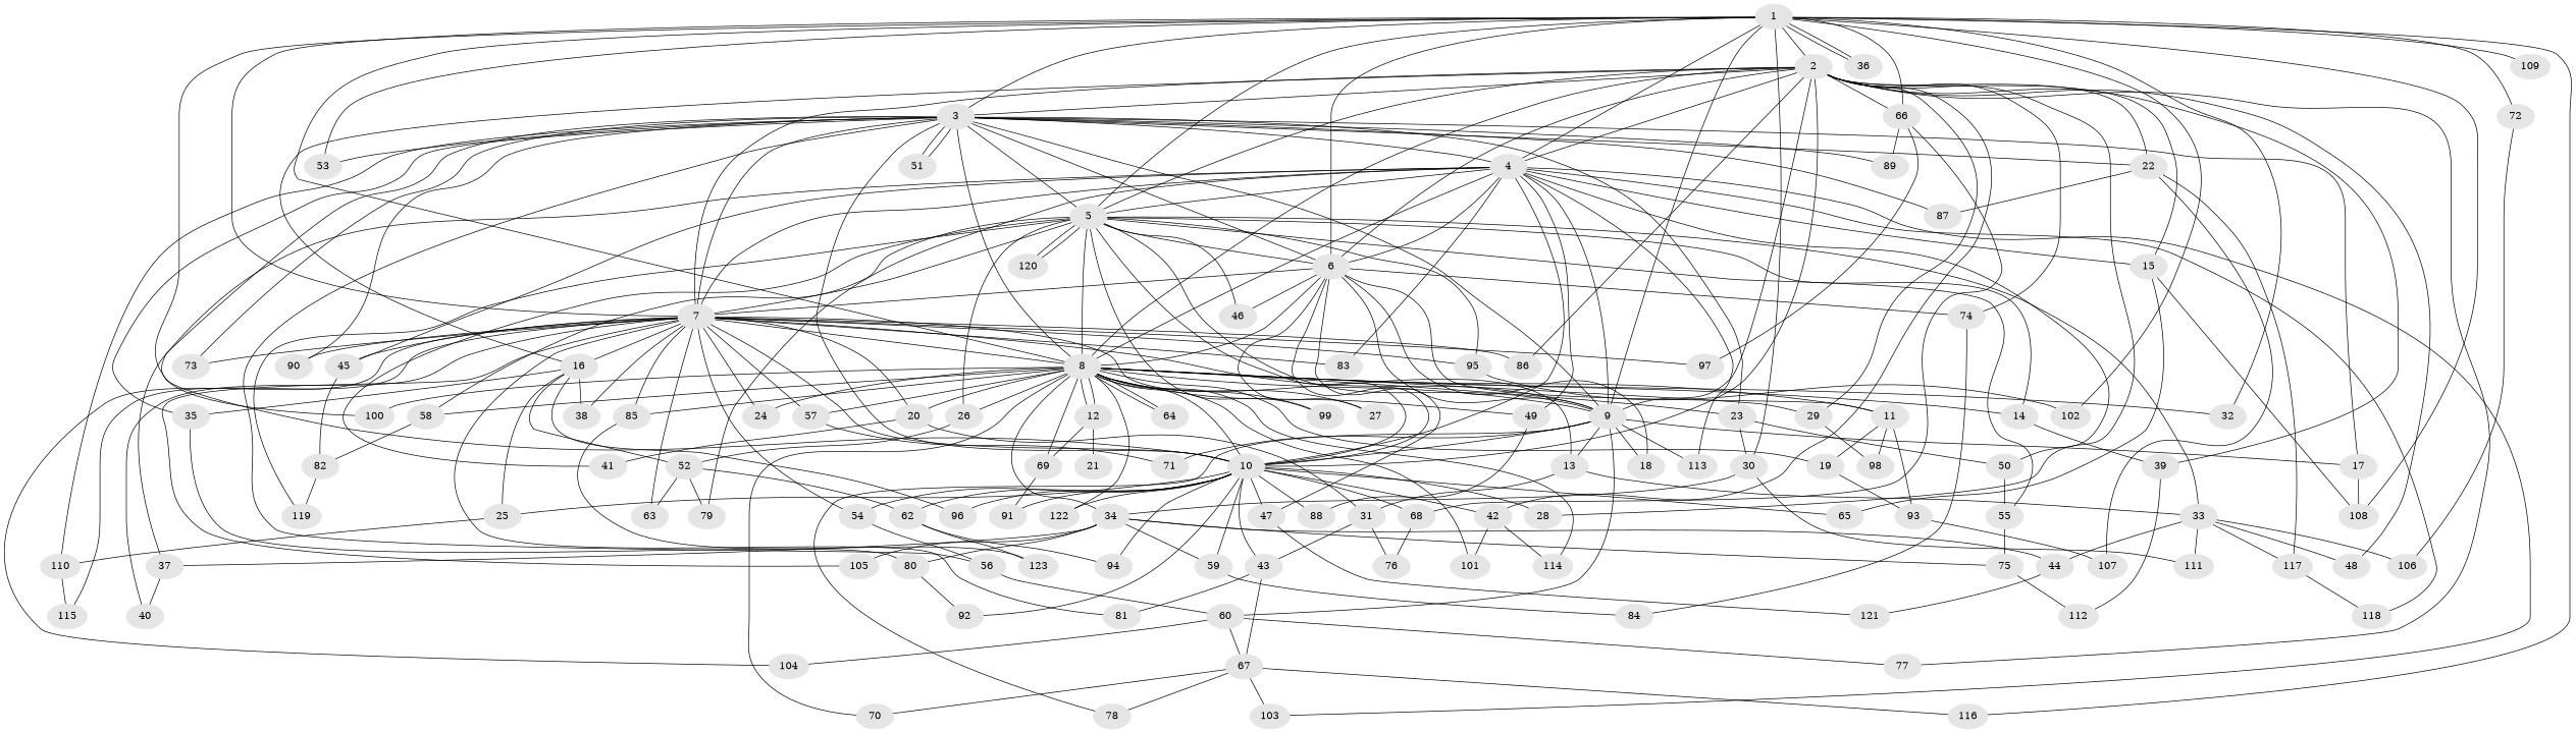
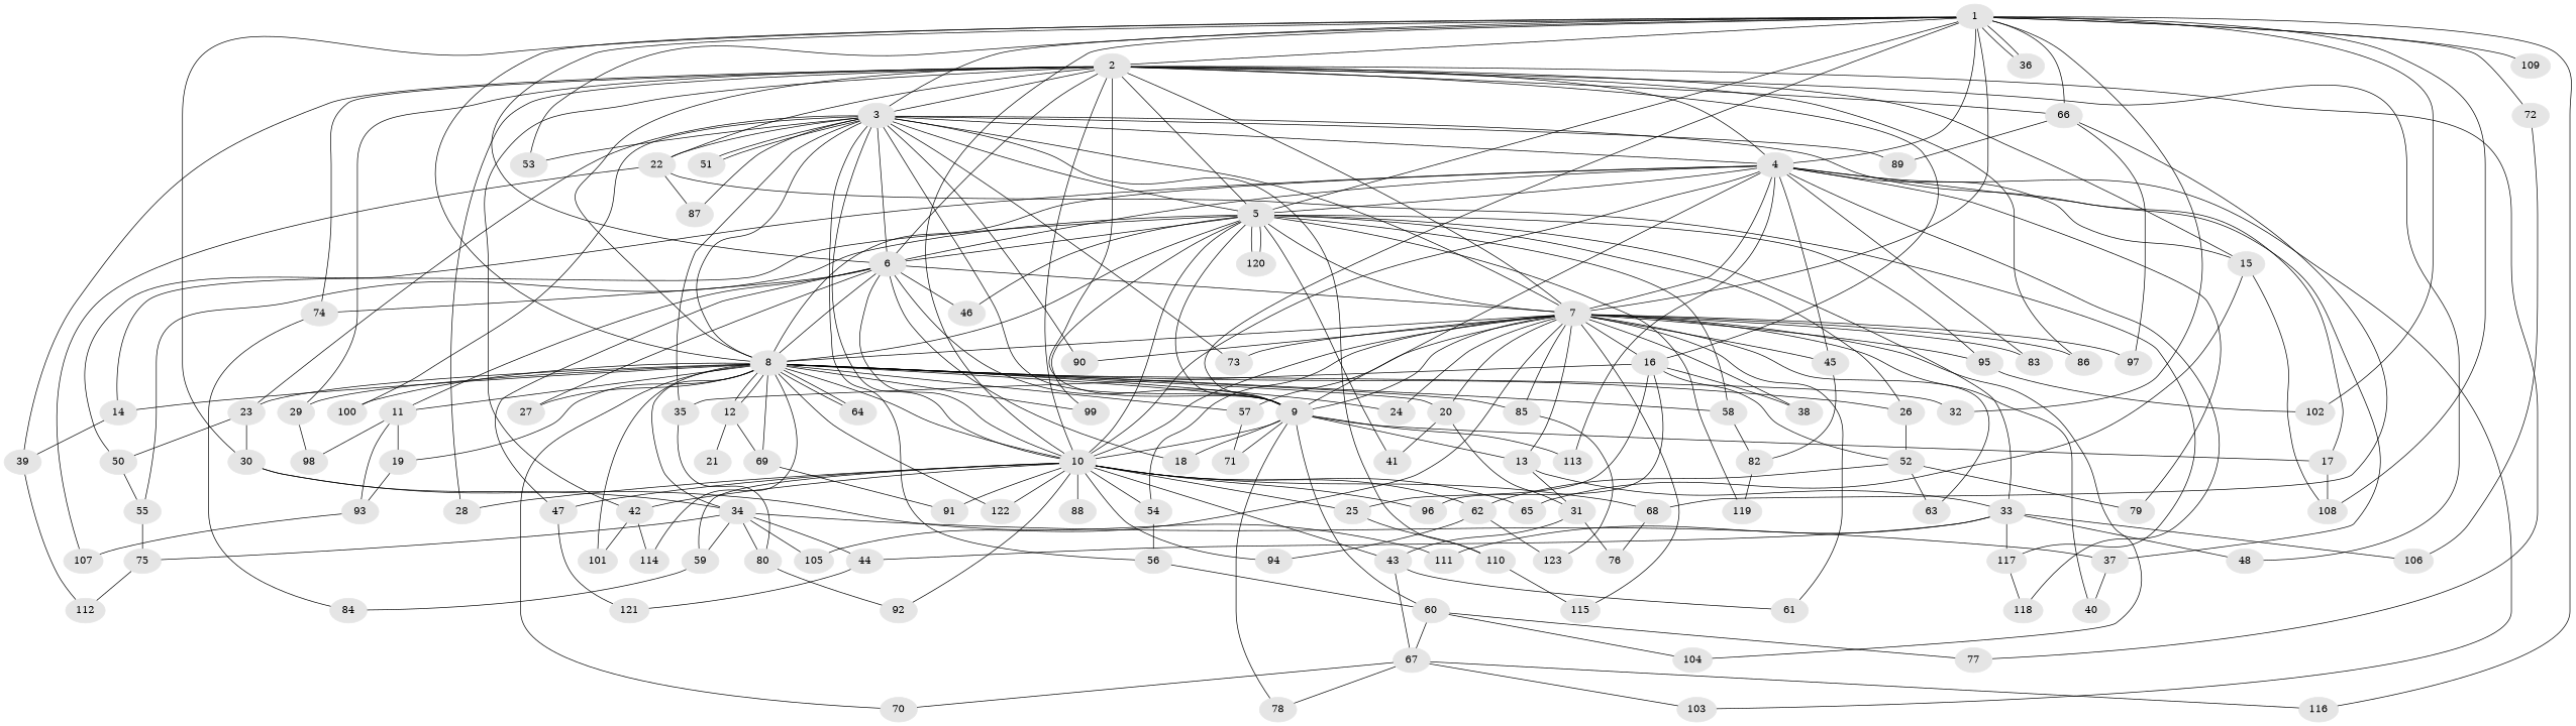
  graph {
    node [color=gray90 style=filled]
    1
    2
    3
    4
    5
    6
    7
    8
    9
    10
    30
    32
    36
    53
    66
    72
    102
    108
    109
    116
    15
    16
    22
    28
    29
    39
    42
    48
    74
    77
    86
    17
    23
    35
    51
    56
    73
    87
    89
    90
    100
    110
    37
    45
-   49
    50
    79
    83
    103
    113
    118
    14
    26
    33
    41
    46
    55
    58
    95
    99
    119
    120
    11
    18
    27
    47
    13
    20
    24
    38
    40
    54
    57
-   61 [label=81]
+   61
    63
    85
    97
    104
    105
    115
    12
    19
    34
    64
    69
    70
    101
    114
    122
    60
    71
    78
    25
    43
    59
    62
    65
    68
    88
    91
    92
    94
    96
    111
    106
    52
    107
    117
    98
    112
    84
    80
    82
    44
    75
    93
    121
    31
    123
    21
    67
    76
    1 -- 2
    1 -- 3
    1 -- 4
    1 -- 5
    1 -- 6
    1 -- 7
    1 -- 8
    1 -- 9
    1 -- 10
    1 -- 30
    1 -- 32
    1 -- 36
    1 -- 36
    1 -- 53
    1 -- 66
    1 -- 72
    1 -- 102
    1 -- 108
    1 -- 109
    1 -- 116
    2 -- 3
    2 -- 4
    2 -- 5
    2 -- 6
    2 -- 7
    2 -- 8
    2 -- 9
    2 -- 10
    2 -- 66
    2 -- 15
    2 -- 16
    2 -- 22
    2 -- 28
    2 -- 29
    2 -- 39
    2 -- 42
    2 -- 48
    2 -- 74
    2 -- 77
    2 -- 86
    3 -- 4
    3 -- 5
    3 -- 6
    3 -- 7
    3 -- 8
    3 -- 9
    3 -- 10
    3 -- 53
    3 -- 22
    3 -- 17
    3 -- 23
    3 -- 35
    3 -- 51
    3 -- 51
    3 -- 56
    3 -- 73
    3 -- 87
    3 -- 89
    3 -- 90
    3 -- 100
    3 -- 110
    4 -- 5
    4 -- 6
    4 -- 7
    4 -- 8
    4 -- 9
    4 -- 10
    4 -- 15
    4 -- 37
    4 -- 45
-   4 -- 49
    4 -- 50
    4 -- 79
    4 -- 83
    4 -- 103
    4 -- 113
    4 -- 118
    5 -- 6
    5 -- 7
    5 -- 8
    5 -- 9
    5 -- 10
    5 -- 14
    5 -- 26
    5 -- 33
    5 -- 41
    5 -- 46
    5 -- 55
    5 -- 58
    5 -- 95
    5 -- 99
    5 -- 119
    5 -- 120
    5 -- 120
    6 -- 7
    6 -- 8
    6 -- 9
    6 -- 10
    6 -- 74
    6 -- 46
    6 -- 11
    6 -- 18
    6 -- 27
    6 -- 47
    7 -- 8
    7 -- 9
    7 -- 10
    7 -- 16
    7 -- 86
    7 -- 73
    7 -- 90
    7 -- 45
    7 -- 83
    7 -- 95
    7 -- 13
    7 -- 20
    7 -- 24
    7 -- 38
    7 -- 40
    7 -- 54
    7 -- 57
    7 -- 61
    7 -- 63
    7 -- 85
    7 -- 97
    7 -- 104
    7 -- 105
    7 -- 115
    8 -- 9
    8 -- 10
    8 -- 32
    8 -- 29
    8 -- 23
    8 -- 100
-   8 -- 49
    8 -- 14
    8 -- 26
    8 -- 58
    8 -- 99
    8 -- 11
    8 -- 27
    8 -- 20
    8 -- 24
    8 -- 57
    8 -- 85
    8 -- 12
    8 -- 12
    8 -- 19
    8 -- 34
    8 -- 64
    8 -- 64
    8 -- 69
    8 -- 70
    8 -- 101
    8 -- 114
    8 -- 122
    9 -- 10
    9 -- 17
    9 -- 113
    9 -- 18
    9 -- 13
    9 -- 60
    9 -- 71
    9 -- 78
    10 -- 28
    10 -- 42
    10 -- 47
    10 -- 54
    10 -- 122
    10 -- 25
    10 -- 43
    10 -- 59
    10 -- 62
    10 -- 65
    10 -- 68
    10 -- 88
    10 -- 91
    10 -- 92
    10 -- 94
    10 -- 96
    30 -- 34
    30 -- 111
    66 -- 89
    66 -- 97
    66 -- 68
    72 -- 106
    15 -- 108
    15 -- 65
    16 -- 35
    16 -- 38
    16 -- 25
    16 -- 96
    16 -- 52
    22 -- 87
    22 -- 107
    22 -- 117
    29 -- 98
    39 -- 112
    42 -- 101
    42 -- 114
    74 -- 84
    17 -- 108
    23 -- 30
    23 -- 50
    35 -- 80
    56 -- 60
    110 -- 115
    37 -- 40
    45 -- 82
-   49 -- 88
    50 -- 55
    14 -- 39
    26 -- 52
    33 -- 48
    33 -- 111
    33 -- 106
    33 -- 117
    33 -- 44
    55 -- 75
    58 -- 82
    95 -- 102
    11 -- 19
    11 -- 98
    11 -- 93
    47 -- 121
    13 -- 33
    13 -- 31
    20 -- 41
    20 -- 31
    54 -- 56
    57 -- 71
    85 -- 123
    12 -- 69
    12 -- 21
    19 -- 93
    34 -- 37
    34 -- 105
    34 -- 59
    34 -- 80
    34 -- 44
    34 -- 75
    69 -- 91
    60 -- 77
    60 -- 104
    60 -- 67
    25 -- 110
    43 -- 61
    43 -- 67
    59 -- 84
    62 -- 94
    62 -- 123
    68 -- 76
    52 -- 79
    52 -- 63
    52 -- 62
    117 -- 118
    80 -- 92
    82 -- 119
    44 -- 121
    75 -- 112
    93 -- 107
    31 -- 43
    31 -- 76
    67 -- 116
    67 -- 103
    67 -- 70
    67 -- 78
  }
